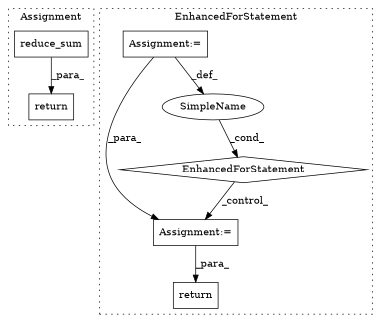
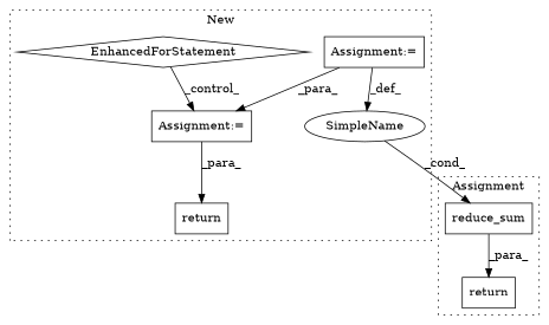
  digraph {
    node [a=41 l=7 s="1048,1133" shape=box]
    n1 [a=32 l="11,1" label=reduce_sum s="1669,1696"]
    n2 [label=return s=1651]
    n3 [a=70 l="65,2" label=EnhancedForStatement shape=diamond]
    n4 [a=7 l=1 label="Assignment:=" s=1243]
    n5 [a=42 l=1 label=SimpleName s=1117 shape=ellipse]
    n6 [a=7 l="65,2" label="Assignment:="]
    n7 [label=return s=1313]
    subgraph cluster_1 {
      label=Assignment
      style=dotted
      n1
      n2
    }
    subgraph cluster_2 {
-     label=EnhancedForStatement
+     label=New
      style=dotted
      n3
      n4
      n5
      n6
      n7
    }
    n1 -> n2 [label=_para_]
    n3 -> n4 [label=_control_]
    n4 -> n7 [label=_para_]
-   n5 -> n3 [label=_cond_]
+   n5 -> n1 [label=_cond_]
    n6 -> n4 [label=_para_]
    n6 -> n5 [label=_def_]
  }
